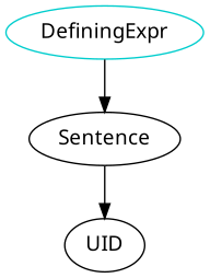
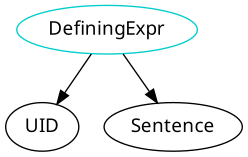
  digraph {
    fontname="Noto Sans"
    node [fontname="Noto Sans"]
    edge [fontname="Noto Sans"]
    n1 [color=cyan3 label=DefiningExpr shape=oval]
    UID
    Sentence
-   Sentence -> UID
+   n1 -> UID
    n1 -> Sentence
  }
